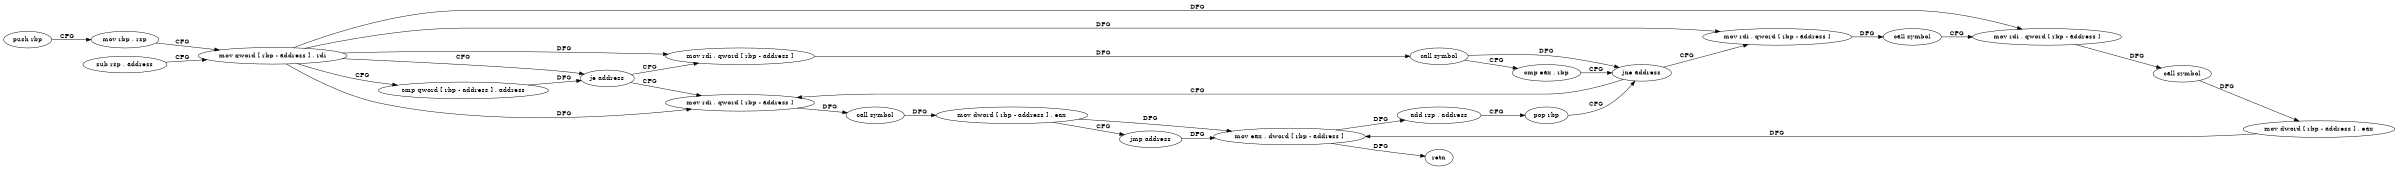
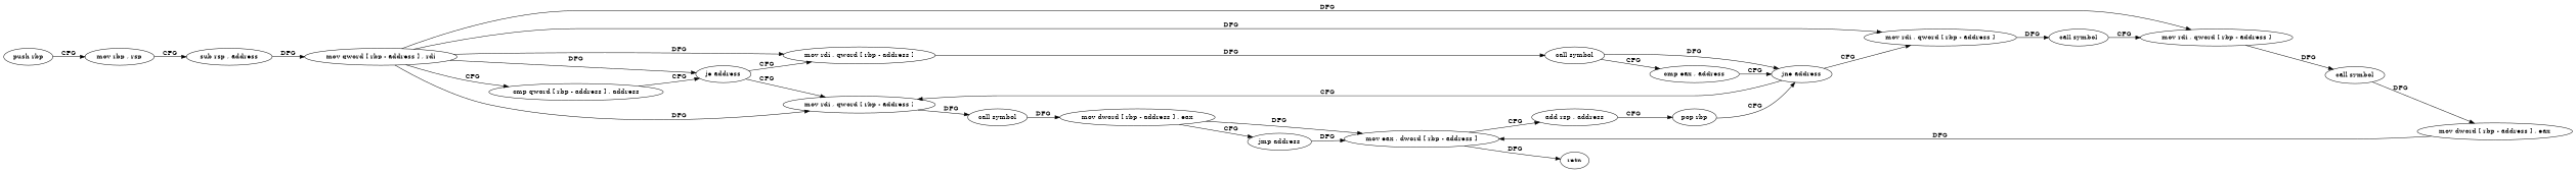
  digraph {
    rankdir=LR
    n1 [label="push rbp"]
    n2 [label="mov rbp , rsp"]
    n3 [label="sub rsp , address"]
    n4 [label="mov qword [ rbp - address ] , rdi"]
    n5 [label="cmp qword [ rbp - address ] , address"]
    n6 [label="je address"]
    n7 [label="mov rdi , qword [ rbp - address ]"]
    n8 [label="mov rdi , qword [ rbp - address ]"]
    n9 [label="mov rdi , qword [ rbp - address ]"]
    n10 [label="mov rdi , qword [ rbp - address ]"]
    n11 [label="call symbol"]
    n12 [label="call symbol"]
    n13 [label="call symbol"]
    n14 [label="call symbol"]
    n15 [label="mov dword [ rbp - address ] , eax"]
-   n16 [label="cmp eax , rbp"]
+   n16 [label="cmp eax , address"]
    n17 [label="jne address"]
    n18 [label="jmp address"]
    n19 [label="mov eax , dword [ rbp - address ]"]
    n20 [label="add rsp , address"]
    n21 [label=retn]
    n22 [label="pop rbp"]
    n23 [label="mov dword [ rbp - address ] , eax"]
    n1 -> n2 [label=CFG]
-   n2 -> n4 [label=CFG]
-   n3 -> n4 [label=CFG]
+   n2 -> n3 [label=CFG]
+   n3 -> n4 [label=DFG]
    n4 -> n5 [label=CFG]
-   n4 -> n6 [label=CFG]
+   n4 -> n6 [label=DFG]
    n4 -> n7 [label=DFG]
    n4 -> n8 [label=DFG]
    n4 -> n9 [label=DFG]
    n4 -> n10 [label=DFG]
-   n5 -> n6 [label=DFG]
+   n5 -> n6 [label=CFG]
    n6 -> n7 [label=CFG]
    n6 -> n8 [label=CFG]
    n7 -> n11 [label=DFG]
    n8 -> n12 [label=DFG]
    n9 -> n13 [label=DFG]
    n10 -> n14 [label=DFG]
    n11 -> n15 [label=DFG]
    n12 -> n16 [label=CFG]
    n12 -> n17 [label=DFG]
    n13 -> n10 [label=CFG]
    n14 -> n23 [label=DFG]
    n15 -> n18 [label=CFG]
    n15 -> n19 [label=DFG]
    n16 -> n17 [label=CFG]
    n17 -> n7 [label=CFG]
    n17 -> n9 [label=CFG]
    n18 -> n19 [label=DFG]
-   n19 -> n20 [label=DFG]
+   n19 -> n20 [label=CFG]
    n19 -> n21 [label=DFG]
    n20 -> n22 [label=CFG]
    n22 -> n17 [label=CFG]
    n23 -> n19 [label=DFG]
  }
